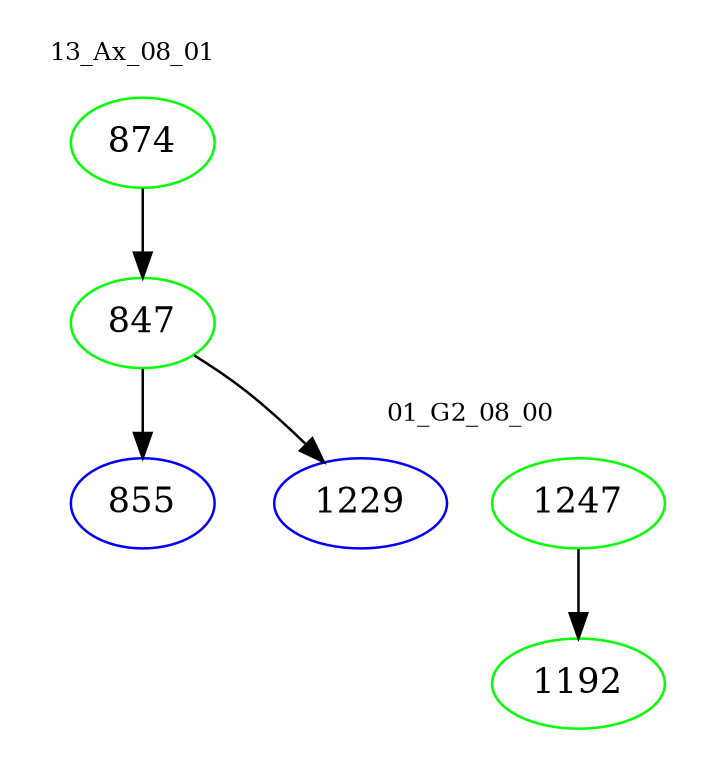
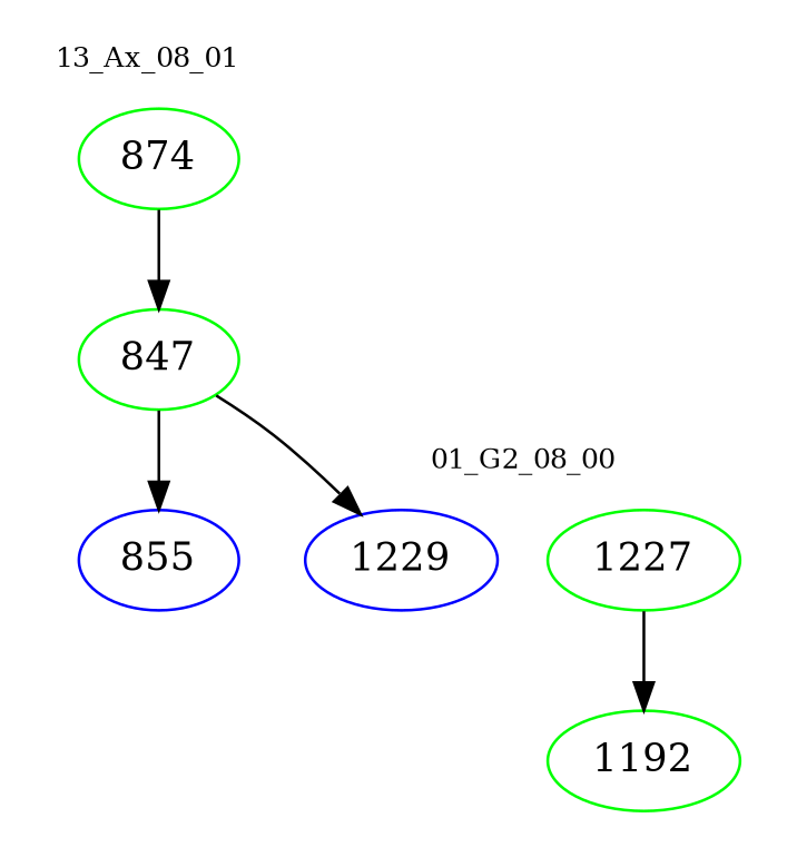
  digraph {
    node [color=green]
    edge [color=black]
    n1 [label=874]
    n2 [label=847]
    n3 [color=blue label=855]
-   n4 [label=1247]
+   n4 [label=1227]
    n5 [label=1192]
    n6 [color=blue label=1229]
    subgraph cluster_1 {
      color=white
      fontsize=10
      label="13_Ax_08_01"
      n1
      n2
      n3
    }
    subgraph cluster_2 {
      color=white
      fontsize=10
      label="01_G2_08_00"
      n4
      n5
      n6
    }
    n1 -> n2
    n2 -> n3
    n2 -> n6
    n4 -> n5
  }
